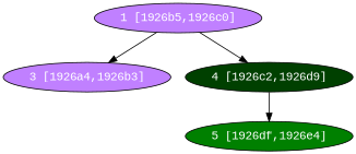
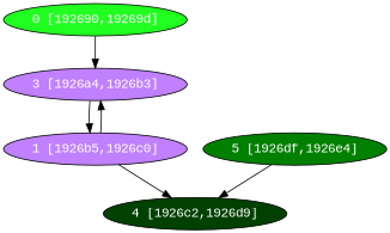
  digraph {
    fontname="Liberation Mono"
    node [fillcolor="#C080FF" fontcolor="#ffffff" fontname="Liberation Mono" shape=oval style=filled]
    edge [fontname="Liberation Mono"]
+   n1 [fillcolor="#20FF20" label="0 [192690,19269d]"]
    n2 [label="3 [1926a4,1926b3]"]
    n3 [label="1 [1926b5,1926c0]"]
    n4 [fillcolor="#004000" label="4 [1926c2,1926d9]"]
    n5 [fillcolor="#008000" label="5 [1926df,1926e4]"]
+   n1 -> n2
+   n2 -> n3
    n3 -> n2
    n3 -> n4
-   n4 -> n5
+   n5 -> n4
  }
